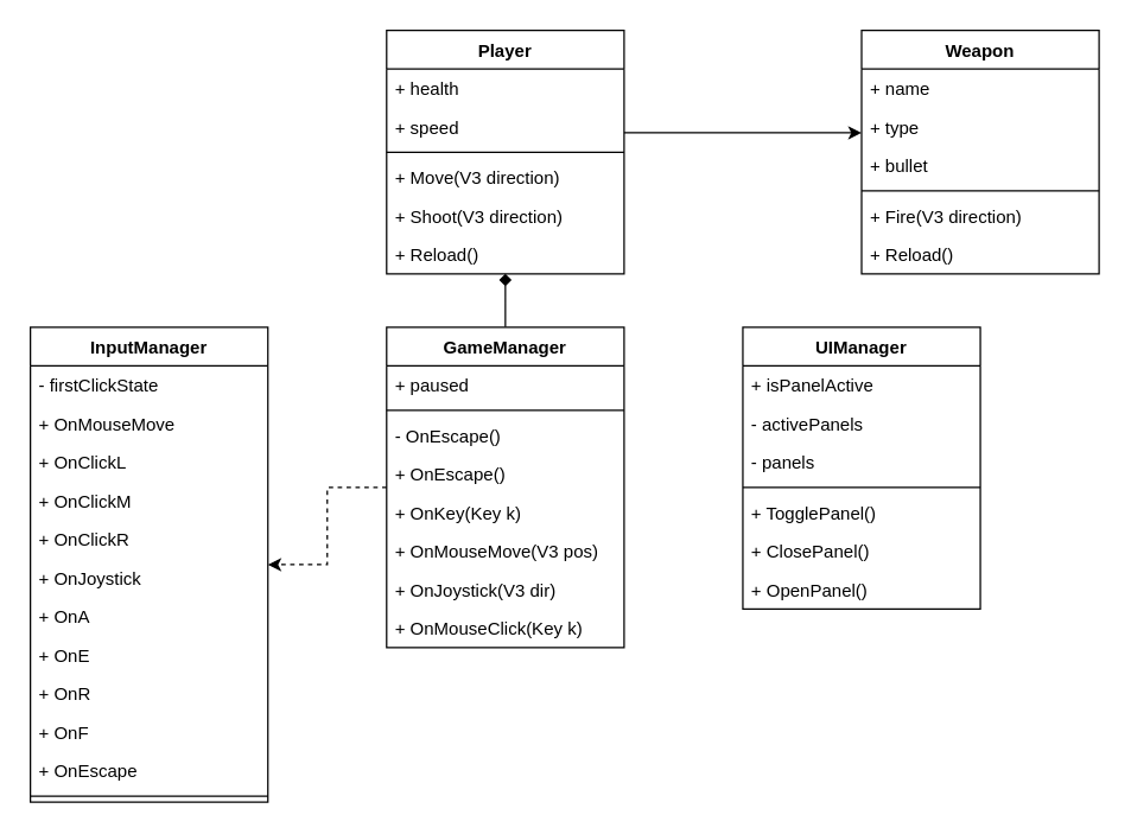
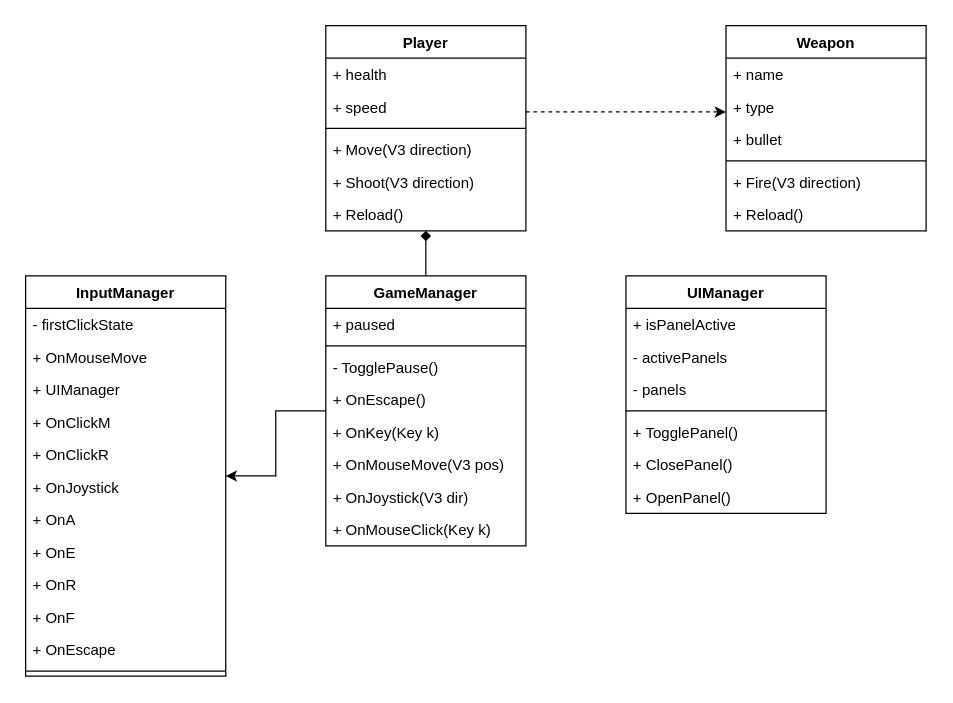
  <mxCell id="0" />
  <mxCell id="1" parent="0" />
- <mxCell id="2" style="edgeStyle=orthogonalEdgeStyle;rounded=0;orthogonalLoop=1;jettySize=auto;html=1;" edge="1" parent="1" source="3" target="10"><mxGeometry relative="1" as="geometry"><Array as="points"><mxPoint x="540" y="89" /><mxPoint x="540" y="89" /></Array></mxGeometry></mxCell>
+ <mxCell id="2" style="edgeStyle=orthogonalEdgeStyle;rounded=0;orthogonalLoop=1;jettySize=auto;html=1;dashed=1;" edge="1" parent="1" source="3" target="10"><mxGeometry relative="1" as="geometry"><Array as="points"><mxPoint x="540" y="89" /><mxPoint x="540" y="89" /></Array></mxGeometry></mxCell>
  <mxCell id="3" value="Player" style="swimlane;fontStyle=1;align=center;verticalAlign=top;childLayout=stackLayout;horizontal=1;startSize=26;horizontalStack=0;resizeParent=1;resizeParentMax=0;resizeLast=0;collapsible=1;marginBottom=0;" vertex="1" parent="1"><mxGeometry x="260" y="20" width="160" height="164" as="geometry" /></mxCell>
  <mxCell id="4" value="+ health" style="text;strokeColor=none;fillColor=none;align=left;verticalAlign=top;spacingLeft=4;spacingRight=4;overflow=hidden;rotatable=0;points=[[0,0.5],[1,0.5]];portConstraint=eastwest;" vertex="1" parent="3"><mxGeometry y="26" width="160" height="26" as="geometry" /></mxCell>
  <mxCell id="5" value="+ speed" style="text;strokeColor=none;fillColor=none;align=left;verticalAlign=top;spacingLeft=4;spacingRight=4;overflow=hidden;rotatable=0;points=[[0,0.5],[1,0.5]];portConstraint=eastwest;" vertex="1" parent="3"><mxGeometry y="52" width="160" height="26" as="geometry" /></mxCell>
  <mxCell id="6" value="" style="line;strokeWidth=1;fillColor=none;align=left;verticalAlign=middle;spacingTop=-1;spacingLeft=3;spacingRight=3;rotatable=0;labelPosition=right;points=[];portConstraint=eastwest;" vertex="1" parent="3"><mxGeometry y="78" width="160" height="8" as="geometry" /></mxCell>
  <mxCell id="7" value="+ Move(V3 direction)" style="text;strokeColor=none;fillColor=none;align=left;verticalAlign=top;spacingLeft=4;spacingRight=4;overflow=hidden;rotatable=0;points=[[0,0.5],[1,0.5]];portConstraint=eastwest;" vertex="1" parent="3"><mxGeometry y="86" width="160" height="26" as="geometry" /></mxCell>
  <mxCell id="8" value="+ Shoot(V3 direction)" style="text;strokeColor=none;fillColor=none;align=left;verticalAlign=top;spacingLeft=4;spacingRight=4;overflow=hidden;rotatable=0;points=[[0,0.5],[1,0.5]];portConstraint=eastwest;" vertex="1" parent="3"><mxGeometry y="112" width="160" height="26" as="geometry" /></mxCell>
  <mxCell id="9" value="+ Reload()" style="text;strokeColor=none;fillColor=none;align=left;verticalAlign=top;spacingLeft=4;spacingRight=4;overflow=hidden;rotatable=0;points=[[0,0.5],[1,0.5]];portConstraint=eastwest;" vertex="1" parent="3"><mxGeometry y="138" width="160" height="26" as="geometry" /></mxCell>
  <mxCell id="10" value="Weapon" style="swimlane;fontStyle=1;align=center;verticalAlign=top;childLayout=stackLayout;horizontal=1;startSize=26;horizontalStack=0;resizeParent=1;resizeParentMax=0;resizeLast=0;collapsible=1;marginBottom=0;" vertex="1" parent="1"><mxGeometry x="580" y="20" width="160" height="164" as="geometry" /></mxCell>
  <mxCell id="11" value="+ name" style="text;strokeColor=none;fillColor=none;align=left;verticalAlign=top;spacingLeft=4;spacingRight=4;overflow=hidden;rotatable=0;points=[[0,0.5],[1,0.5]];portConstraint=eastwest;" vertex="1" parent="10"><mxGeometry y="26" width="160" height="26" as="geometry" /></mxCell>
  <mxCell id="12" value="+ type" style="text;strokeColor=none;fillColor=none;align=left;verticalAlign=top;spacingLeft=4;spacingRight=4;overflow=hidden;rotatable=0;points=[[0,0.5],[1,0.5]];portConstraint=eastwest;" vertex="1" parent="10"><mxGeometry y="52" width="160" height="26" as="geometry" /></mxCell>
  <mxCell id="13" value="+ bullet" style="text;strokeColor=none;fillColor=none;align=left;verticalAlign=top;spacingLeft=4;spacingRight=4;overflow=hidden;rotatable=0;points=[[0,0.5],[1,0.5]];portConstraint=eastwest;" vertex="1" parent="10"><mxGeometry y="78" width="160" height="26" as="geometry" /></mxCell>
  <mxCell id="14" value="" style="line;strokeWidth=1;fillColor=none;align=left;verticalAlign=middle;spacingTop=-1;spacingLeft=3;spacingRight=3;rotatable=0;labelPosition=right;points=[];portConstraint=eastwest;" vertex="1" parent="10"><mxGeometry y="104" width="160" height="8" as="geometry" /></mxCell>
  <mxCell id="15" value="+ Fire(V3 direction)" style="text;strokeColor=none;fillColor=none;align=left;verticalAlign=top;spacingLeft=4;spacingRight=4;overflow=hidden;rotatable=0;points=[[0,0.5],[1,0.5]];portConstraint=eastwest;" vertex="1" parent="10"><mxGeometry y="112" width="160" height="26" as="geometry" /></mxCell>
  <mxCell id="16" value="+ Reload()" style="text;strokeColor=none;fillColor=none;align=left;verticalAlign=top;spacingLeft=4;spacingRight=4;overflow=hidden;rotatable=0;points=[[0,0.5],[1,0.5]];portConstraint=eastwest;" vertex="1" parent="10"><mxGeometry y="138" width="160" height="26" as="geometry" /></mxCell>
  <mxCell id="17" style="edgeStyle=orthogonalEdgeStyle;rounded=0;orthogonalLoop=1;jettySize=auto;html=1;endArrow=diamond;" edge="1" parent="1" source="31" target="3"><mxGeometry relative="1" as="geometry" /></mxCell>
  <mxCell id="18" value="InputManager" style="swimlane;fontStyle=1;align=center;verticalAlign=top;childLayout=stackLayout;horizontal=1;startSize=26;horizontalStack=0;resizeParent=1;resizeParentMax=0;resizeLast=0;collapsible=1;marginBottom=0;" vertex="1" parent="1"><mxGeometry y="220" width="160" height="320" as="geometry" x="20" /></mxCell>
  <mxCell id="19" value="- firstClickState" style="text;strokeColor=none;fillColor=none;align=left;verticalAlign=top;spacingLeft=4;spacingRight=4;overflow=hidden;rotatable=0;points=[[0,0.5],[1,0.5]];portConstraint=eastwest;" vertex="1" parent="18"><mxGeometry y="26" width="160" height="26" as="geometry" /></mxCell>
  <mxCell id="20" value="+ OnMouseMove" style="text;strokeColor=none;fillColor=none;align=left;verticalAlign=top;spacingLeft=4;spacingRight=4;overflow=hidden;rotatable=0;points=[[0,0.5],[1,0.5]];portConstraint=eastwest;" vertex="1" parent="18"><mxGeometry y="52" width="160" height="26" as="geometry" /></mxCell>
- <mxCell id="21" value="+ OnClickL" style="text;strokeColor=none;fillColor=none;align=left;verticalAlign=top;spacingLeft=4;spacingRight=4;overflow=hidden;rotatable=0;points=[[0,0.5],[1,0.5]];portConstraint=eastwest;" vertex="1" parent="18"><mxGeometry y="78" width="160" height="26" as="geometry" /></mxCell>
+ <mxCell id="21" value="+ UIManager" style="text;strokeColor=none;fillColor=none;align=left;verticalAlign=top;spacingLeft=4;spacingRight=4;overflow=hidden;rotatable=0;points=[[0,0.5],[1,0.5]];portConstraint=eastwest;" vertex="1" parent="18"><mxGeometry y="78" width="160" height="26" as="geometry" /></mxCell>
  <mxCell id="22" value="+ OnClickM" style="text;strokeColor=none;fillColor=none;align=left;verticalAlign=top;spacingLeft=4;spacingRight=4;overflow=hidden;rotatable=0;points=[[0,0.5],[1,0.5]];portConstraint=eastwest;" vertex="1" parent="18"><mxGeometry y="104" width="160" height="26" as="geometry" /></mxCell>
  <mxCell id="23" value="+ OnClickR" style="text;strokeColor=none;fillColor=none;align=left;verticalAlign=top;spacingLeft=4;spacingRight=4;overflow=hidden;rotatable=0;points=[[0,0.5],[1,0.5]];portConstraint=eastwest;" vertex="1" parent="18"><mxGeometry y="130" width="160" height="26" as="geometry" /></mxCell>
  <mxCell id="24" value="+ OnJoystick" style="text;strokeColor=none;fillColor=none;align=left;verticalAlign=top;spacingLeft=4;spacingRight=4;overflow=hidden;rotatable=0;points=[[0,0.5],[1,0.5]];portConstraint=eastwest;" vertex="1" parent="18"><mxGeometry y="156" width="160" height="26" as="geometry" /></mxCell>
  <mxCell id="25" value="+ OnA" style="text;strokeColor=none;fillColor=none;align=left;verticalAlign=top;spacingLeft=4;spacingRight=4;overflow=hidden;rotatable=0;points=[[0,0.5],[1,0.5]];portConstraint=eastwest;" vertex="1" parent="18"><mxGeometry y="182" width="160" height="26" as="geometry" /></mxCell>
  <mxCell id="26" value="+ OnE" style="text;strokeColor=none;fillColor=none;align=left;verticalAlign=top;spacingLeft=4;spacingRight=4;overflow=hidden;rotatable=0;points=[[0,0.5],[1,0.5]];portConstraint=eastwest;" vertex="1" parent="18"><mxGeometry y="208" width="160" height="26" as="geometry" /></mxCell>
  <mxCell id="27" value="+ OnR" style="text;strokeColor=none;fillColor=none;align=left;verticalAlign=top;spacingLeft=4;spacingRight=4;overflow=hidden;rotatable=0;points=[[0,0.5],[1,0.5]];portConstraint=eastwest;" vertex="1" parent="18"><mxGeometry y="234" width="160" height="26" as="geometry" /></mxCell>
  <mxCell id="28" value="+ OnF" style="text;strokeColor=none;fillColor=none;align=left;verticalAlign=top;spacingLeft=4;spacingRight=4;overflow=hidden;rotatable=0;points=[[0,0.5],[1,0.5]];portConstraint=eastwest;" vertex="1" parent="18"><mxGeometry y="260" width="160" height="26" as="geometry" /></mxCell>
  <mxCell id="29" value="+ OnEscape" style="text;strokeColor=none;fillColor=none;align=left;verticalAlign=top;spacingLeft=4;spacingRight=4;overflow=hidden;rotatable=0;points=[[0,0.5],[1,0.5]];portConstraint=eastwest;" vertex="1" parent="18"><mxGeometry y="286" width="160" height="26" as="geometry" /></mxCell>
  <mxCell id="30" value="" style="line;strokeWidth=1;fillColor=none;align=left;verticalAlign=middle;spacingTop=-1;spacingLeft=3;spacingRight=3;rotatable=0;labelPosition=right;points=[];portConstraint=eastwest;" vertex="1" parent="18"><mxGeometry y="312" width="160" height="8" as="geometry" /></mxCell>
  <mxCell id="31" value="GameManager" style="swimlane;fontStyle=1;align=center;verticalAlign=top;childLayout=stackLayout;horizontal=1;startSize=26;horizontalStack=0;resizeParent=1;resizeParentMax=0;resizeLast=0;collapsible=1;marginBottom=0;" vertex="1" parent="1"><mxGeometry x="260" y="220" width="160" height="216" as="geometry" /></mxCell>
  <mxCell id="32" value="+ paused" style="text;strokeColor=none;fillColor=none;align=left;verticalAlign=top;spacingLeft=4;spacingRight=4;overflow=hidden;rotatable=0;points=[[0,0.5],[1,0.5]];portConstraint=eastwest;" vertex="1" parent="31"><mxGeometry y="26" width="160" height="26" as="geometry" /></mxCell>
  <mxCell id="33" value="" style="line;strokeWidth=1;fillColor=none;align=left;verticalAlign=middle;spacingTop=-1;spacingLeft=3;spacingRight=3;rotatable=0;labelPosition=right;points=[];portConstraint=eastwest;" vertex="1" parent="31"><mxGeometry y="52" width="160" height="8" as="geometry" /></mxCell>
- <mxCell id="34" value="- OnEscape()" style="text;strokeColor=none;fillColor=none;align=left;verticalAlign=top;spacingLeft=4;spacingRight=4;overflow=hidden;rotatable=0;points=[[0,0.5],[1,0.5]];portConstraint=eastwest;" vertex="1" parent="31"><mxGeometry y="60" width="160" height="26" as="geometry" /></mxCell>
+ <mxCell id="34" value="- TogglePause()" style="text;strokeColor=none;fillColor=none;align=left;verticalAlign=top;spacingLeft=4;spacingRight=4;overflow=hidden;rotatable=0;points=[[0,0.5],[1,0.5]];portConstraint=eastwest;" vertex="1" parent="31"><mxGeometry y="60" width="160" height="26" as="geometry" /></mxCell>
  <mxCell id="35" value="+ OnEscape()" style="text;strokeColor=none;fillColor=none;align=left;verticalAlign=top;spacingLeft=4;spacingRight=4;overflow=hidden;rotatable=0;points=[[0,0.5],[1,0.5]];portConstraint=eastwest;" vertex="1" parent="31"><mxGeometry y="86" width="160" height="26" as="geometry" /></mxCell>
  <mxCell id="36" value="+ OnKey(Key k)" style="text;strokeColor=none;fillColor=none;align=left;verticalAlign=top;spacingLeft=4;spacingRight=4;overflow=hidden;rotatable=0;points=[[0,0.5],[1,0.5]];portConstraint=eastwest;" vertex="1" parent="31"><mxGeometry y="112" width="160" height="26" as="geometry" /></mxCell>
  <mxCell id="37" value="+ OnMouseMove(V3 pos)" style="text;strokeColor=none;fillColor=none;align=left;verticalAlign=top;spacingLeft=4;spacingRight=4;overflow=hidden;rotatable=0;points=[[0,0.5],[1,0.5]];portConstraint=eastwest;" vertex="1" parent="31"><mxGeometry y="138" width="160" height="26" as="geometry" /></mxCell>
  <mxCell id="38" value="+ OnJoystick(V3 dir)" style="text;strokeColor=none;fillColor=none;align=left;verticalAlign=top;spacingLeft=4;spacingRight=4;overflow=hidden;rotatable=0;points=[[0,0.5],[1,0.5]];portConstraint=eastwest;" vertex="1" parent="31"><mxGeometry y="164" width="160" height="26" as="geometry" /></mxCell>
  <mxCell id="39" value="+ OnMouseClick(Key k)" style="text;strokeColor=none;fillColor=none;align=left;verticalAlign=top;spacingLeft=4;spacingRight=4;overflow=hidden;rotatable=0;points=[[0,0.5],[1,0.5]];portConstraint=eastwest;" vertex="1" parent="31"><mxGeometry y="190" width="160" height="26" as="geometry" /></mxCell>
  <mxCell id="40" value="UIManager" style="swimlane;fontStyle=1;align=center;verticalAlign=top;childLayout=stackLayout;horizontal=1;startSize=26;horizontalStack=0;resizeParent=1;resizeParentMax=0;resizeLast=0;collapsible=1;marginBottom=0;" vertex="1" parent="1"><mxGeometry x="500" y="220" width="160" height="190" as="geometry" /></mxCell>
  <mxCell id="41" value="+ isPanelActive" style="text;strokeColor=none;fillColor=none;align=left;verticalAlign=top;spacingLeft=4;spacingRight=4;overflow=hidden;rotatable=0;points=[[0,0.5],[1,0.5]];portConstraint=eastwest;" vertex="1" parent="40"><mxGeometry y="26" width="160" height="26" as="geometry" /></mxCell>
  <mxCell id="42" value="- activePanels" style="text;strokeColor=none;fillColor=none;align=left;verticalAlign=top;spacingLeft=4;spacingRight=4;overflow=hidden;rotatable=0;points=[[0,0.5],[1,0.5]];portConstraint=eastwest;" vertex="1" parent="40"><mxGeometry y="52" width="160" height="26" as="geometry" /></mxCell>
  <mxCell id="43" value="- panels" style="text;strokeColor=none;fillColor=none;align=left;verticalAlign=top;spacingLeft=4;spacingRight=4;overflow=hidden;rotatable=0;points=[[0,0.5],[1,0.5]];portConstraint=eastwest;" vertex="1" parent="40"><mxGeometry y="78" width="160" height="26" as="geometry" /></mxCell>
  <mxCell id="44" value="" style="line;strokeWidth=1;fillColor=none;align=left;verticalAlign=middle;spacingTop=-1;spacingLeft=3;spacingRight=3;rotatable=0;labelPosition=right;points=[];portConstraint=eastwest;" vertex="1" parent="40"><mxGeometry y="104" width="160" height="8" as="geometry" /></mxCell>
  <mxCell id="45" value="+ TogglePanel()" style="text;strokeColor=none;fillColor=none;align=left;verticalAlign=top;spacingLeft=4;spacingRight=4;overflow=hidden;rotatable=0;points=[[0,0.5],[1,0.5]];portConstraint=eastwest;" vertex="1" parent="40"><mxGeometry y="112" width="160" height="26" as="geometry" /></mxCell>
  <mxCell id="46" value="+ ClosePanel()" style="text;strokeColor=none;fillColor=none;align=left;verticalAlign=top;spacingLeft=4;spacingRight=4;overflow=hidden;rotatable=0;points=[[0,0.5],[1,0.5]];portConstraint=eastwest;" vertex="1" parent="40"><mxGeometry y="138" width="160" height="26" as="geometry" /></mxCell>
  <mxCell id="47" value="+ OpenPanel()" style="text;strokeColor=none;fillColor=none;align=left;verticalAlign=top;spacingLeft=4;spacingRight=4;overflow=hidden;rotatable=0;points=[[0,0.5],[1,0.5]];portConstraint=eastwest;" vertex="1" parent="40"><mxGeometry y="164" width="160" height="26" as="geometry" /></mxCell>
- <mxCell id="48" style="edgeStyle=orthogonalEdgeStyle;rounded=0;orthogonalLoop=1;jettySize=auto;html=1;endArrow=classic;endFill=1;dashed=1;" edge="1" parent="1" source="31" target="18"><mxGeometry relative="1" as="geometry"><mxPoint x="180" y="140" as="targetPoint" /><Array as="points" /></mxGeometry></mxCell>
+ <mxCell id="48" style="edgeStyle=orthogonalEdgeStyle;rounded=0;orthogonalLoop=1;jettySize=auto;html=1;endArrow=classic;endFill=1;" edge="1" parent="1" source="31" target="18"><mxGeometry relative="1" as="geometry"><mxPoint x="180" y="140" as="targetPoint" /><Array as="points" /></mxGeometry></mxCell>
